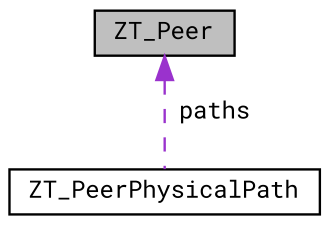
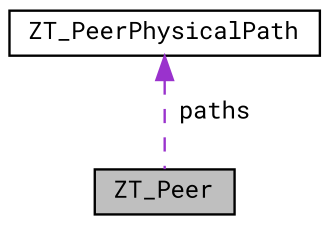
  digraph {
    fontname="Roboto Mono"
    node [color=black fontname="Roboto Mono" fontsize=10 shape=record style=filled]
    n1 [fillcolor=grey75 fontcolor=black height=0.2 label=ZT_Peer width=0.4]
    n2 [fillcolor=white height=0.2 label=ZT_PeerPhysicalPath width=0.4]
-   n1 -> n2 [color=darkorchid3 dir=back fontname="Roboto Mono" fontsize=10 label=" paths" labelfontname=Helvetica labelfontsize=10 style=dashed]
+   n2 -> n1 [color=darkorchid3 dir=back fontname="Roboto Mono" fontsize=10 label=" paths" labelfontname=Helvetica labelfontsize=10 style=dashed]
  }
